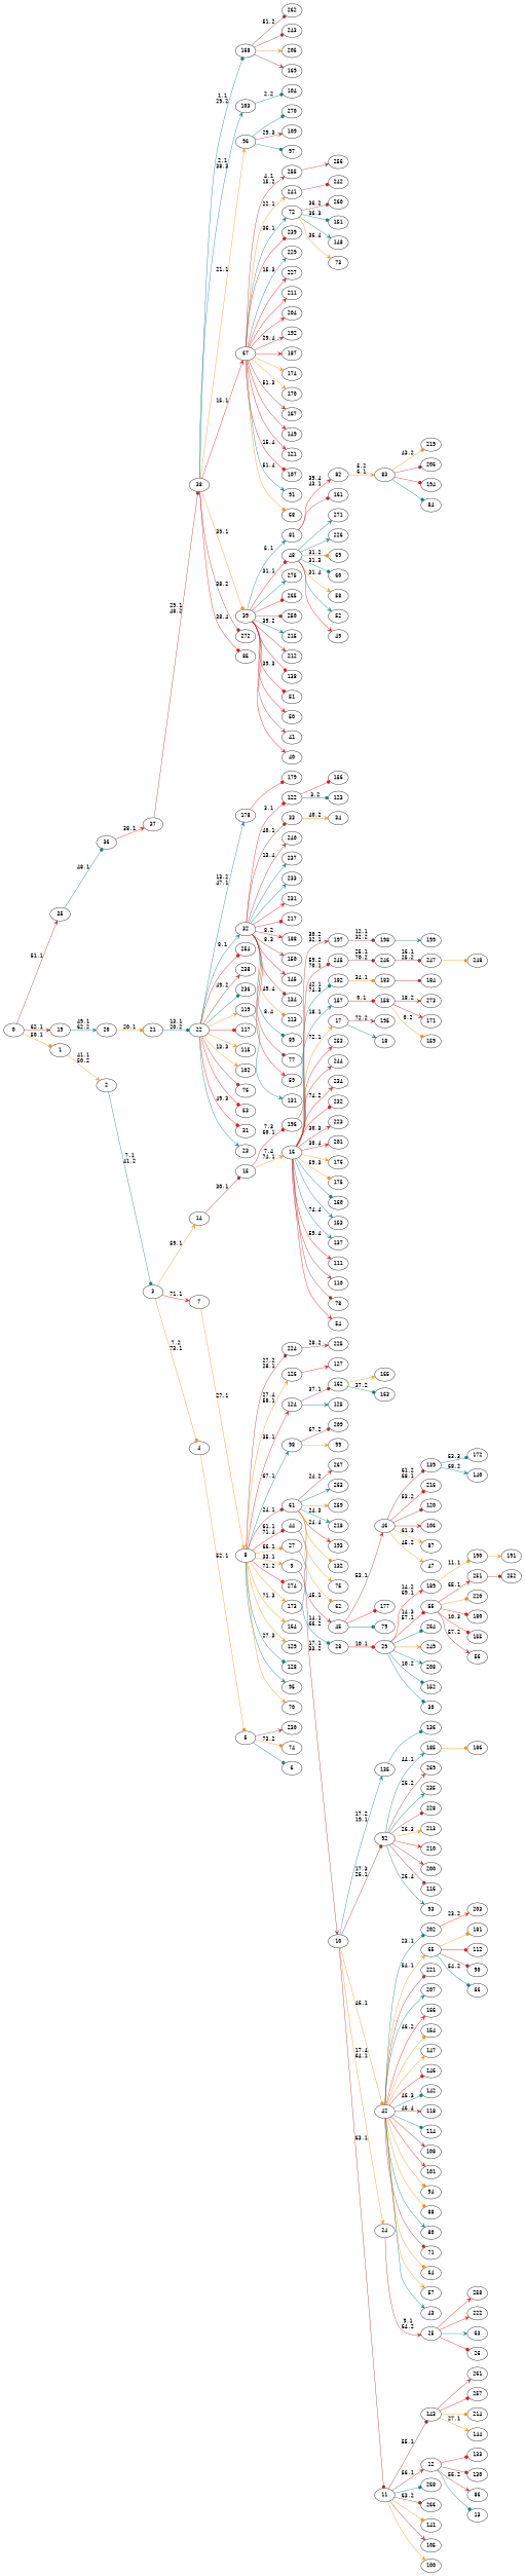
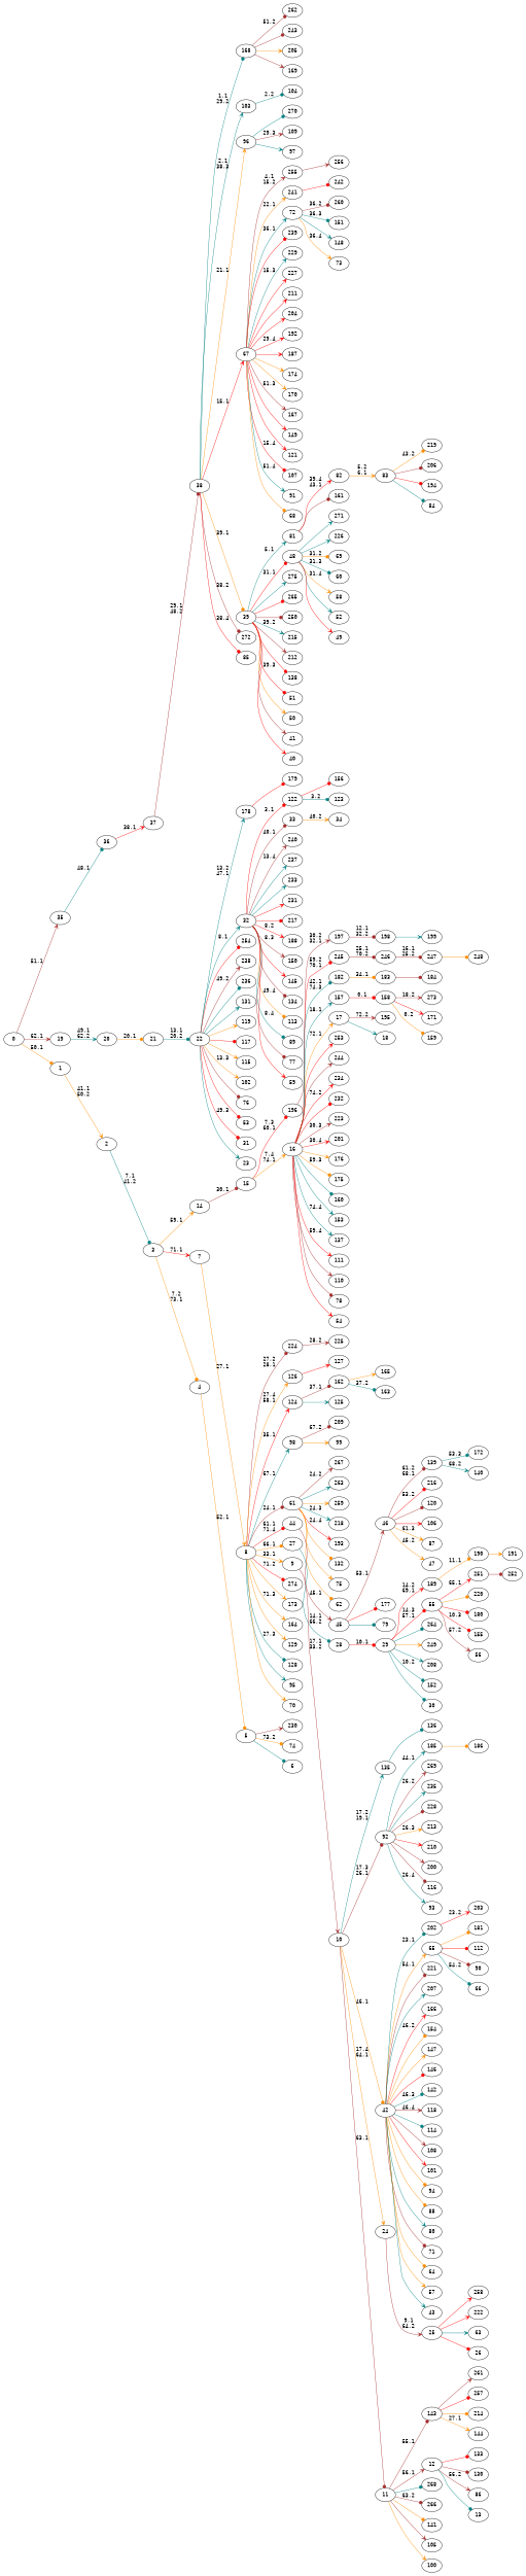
  digraph {
    fontname="DejaVu Sans Mono"
    rankdir=LR
    node [fontname="DejaVu Sans Mono"]
    edge [arrowhead=vee color=red fontname="DejaVu Sans Mono"]
    255
    256
    251
    252
    247
    248
    246
    245
    241
    242
    224
    225
    202
    203
    198
    199
    197
    196
    190
    191
    189
    185
    186
    183
    184
    182
    178
    179
    168
    262
    243
    205
    169
    162
    165
    163
    158
    273
    171
    159
    157
    143
    261
    257
    214
    144
    139
    172
    140
    135
    136
    126
    127
    124
    125
    122
    156
    123
    103
    104
    98
    209
    99
    96
    270
    109
    97
    92
    269
    235
    228
    213
    210
    200
    116
    93
    83
    219
    206
    194
    84
    82
    81
    161
    72
    260
    151
    148
    73
    67
    239
    229
    227
    211
    204
    192
    187
    174
    170
    167
    149
    121
    107
    91
    68
    65
    181
    112
    90
    66
    61
    267
    263
    259
    218
    193
    132
    75
    62
    55
    220
    180
    155
    56
    48
    271
    226
    69
    60
    58
    52
    49
    46
    216
    120
    106
    87
    47
    45
    177
    79
    44
    42
    221
    207
    166
    154
    147
    146
    142
    118
    114
    108
    101
    94
    88
    80
    71
    64
    57
    43
    39
    275
    265
    250
    215
    212
    138
    51
    50
    41
    40
    38
    272
    85
    37
    36
    35
    33
    34
    32
    240
    237
    233
    231
    217
    188
    150
    145
    134
    113
    89
    77
    59
    29
    264
    249
    208
    152
    30
    28
    27
    25
    258
    222
    63
    26
    24
    22
    254
    238
    236
    131
    119
    117
    115
    102
    76
    53
    31
    23
    21
    20
    19
    17
    195
    18
    16
    253
    244
    234
    232
    223
    201
    176
    175
    160
    153
    137
    111
    110
    78
    54
    15
    14
    12
    133
    130
    86
    13
    11
    268
    266
    141
    105
    100
    10
    9
    8
    274
    173
    164
    129
    128
    95
    70
    7
    5
    230
    74
    6
    4
    3
    2
    1
    0
    255 -> 256 [color=brown]
    251 -> 252 [arrowhead=dot color=brown]
    247 -> 248 [arrowhead=dot color=darkorange]
    246 -> 247 [arrowhead=dot color=brown label="16,1\n25,2"]
    245 -> 246 [arrowhead=dot color=brown label="25,1\n70,2"]
    241 -> 242 [arrowhead=dot]
    224 -> 225 [color=brown label="28,2"]
    202 -> 203 [label="23,2"]
    198 -> 199 [color=teal]
    197 -> 198 [arrowhead=dot color=brown label="12,1\n32,2"]
    196 -> 197 [color=brown label="30,2\n32,1"]
    190 -> 191 [color=darkorange]
    189 -> 190 [arrowhead=dot color=darkorange label="11,1"]
    185 -> 186 [arrowhead=dot color=darkorange]
    183 -> 184 [arrowhead=dot color=brown]
    182 -> 183 [arrowhead=dot color=darkorange label="34,1"]
    178 -> 179 [arrowhead=dot]
    168 -> 262 [arrowhead=dot color=brown label="51,2"]
    168 -> 243 [arrowhead=dot color=brown]
    168 -> 205 [color=darkorange]
    168 -> 169 [color=brown]
    162 -> 165 [color=darkorange]
    162 -> 163 [arrowhead=dot color=teal label="37,2"]
    158 -> 273 [color=brown label="18,2"]
    158 -> 171
    158 -> 159 [arrowhead=dot color=darkorange label="0,2"]
    157 -> 158 [arrowhead=dot label="0,1"]
    143 -> 261 [color=brown]
    143 -> 257 [arrowhead=dot]
    143 -> 214 [arrowhead=dot color=darkorange]
    143 -> 144 [color=darkorange label="27,1"]
    139 -> 172 [arrowhead=dot color=teal label="53,3"]
    139 -> 140 [color=teal label="68,2"]
    135 -> 136 [arrowhead=dot color=teal]
    126 -> 127
    124 -> 162 [arrowhead=dot color=brown label="37,1"]
    124 -> 125 [color=teal]
    122 -> 156 [arrowhead=dot]
    122 -> 123 [arrowhead=dot color=teal label="3,2"]
    103 -> 104 [arrowhead=dot color=teal label="2,2"]
    98 -> 209 [arrowhead=dot color=brown label="67,2"]
    98 -> 99 [color=darkorange]
    96 -> 270 [arrowhead=dot color=teal]
    96 -> 109 [color=brown label="29,3"]
-   96 -> 97 [arrowhead=dot color=teal]
+   96 -> 97 [color=teal]
    92 -> 185 [color=teal label="44,1"]
    92 -> 269 [color=brown label="26,2"]
    92 -> 235 [color=teal]
    92 -> 228 [arrowhead=dot color=brown]
    92 -> 213 [color=darkorange label="26,3"]
    92 -> 210
    92 -> 200 [color=brown]
    92 -> 116 [arrowhead=dot color=brown]
    92 -> 93 [color=teal label="26,4"]
    83 -> 219 [arrowhead=dot color=darkorange label="43,2"]
    83 -> 206 [arrowhead=dot color=brown]
    83 -> 194 [arrowhead=dot]
    83 -> 84 [arrowhead=dot color=teal]
    82 -> 83 [color=darkorange label="5,2\n6,1"]
    81 -> 82 [label="39,4\n43,1"]
    81 -> 161 [arrowhead=dot color=brown]
    72 -> 260 [arrowhead=dot color=brown label="36,2"]
    72 -> 151 [arrowhead=dot color=teal label="36,3"]
    72 -> 148 [color=teal]
    72 -> 73 [color=darkorange label="36,4"]
    67 -> 255 [color=brown label="4,1\n15,2"]
    67 -> 241 [color=darkorange label="22,1"]
    67 -> 72 [color=teal label="36,1"]
    67 -> 239 [arrowhead=dot]
    67 -> 229 [color=teal label="15,3"]
    67 -> 227
    67 -> 211
    67 -> 204
    67 -> 192 [label="29,4"]
    67 -> 187
    67 -> 174 [color=darkorange]
    67 -> 170 [color=darkorange]
    67 -> 167 [color=brown label="51,3"]
    67 -> 149
    67 -> 121
    67 -> 107 [arrowhead=dot label="15,4"]
    67 -> 91 [color=teal label="51,4"]
    67 -> 68 [arrowhead=dot color=darkorange]
    65 -> 181 [arrowhead=dot color=darkorange]
    65 -> 112 [arrowhead=dot]
    65 -> 90 [arrowhead=dot color=brown]
    65 -> 66 [arrowhead=dot color=teal label="54,2"]
    61 -> 267 [color=brown label="24,2"]
    61 -> 263 [color=teal]
    61 -> 259 [color=darkorange]
    61 -> 218 [color=teal label="24,3"]
    61 -> 193 [label="24,4"]
    61 -> 132 [arrowhead=dot color=darkorange]
    61 -> 75 [color=darkorange]
    61 -> 62 [arrowhead=dot color=darkorange]
    55 -> 251 [label="65,1"]
    55 -> 220 [arrowhead=dot color=darkorange]
    55 -> 180 [arrowhead=dot]
    55 -> 155 [arrowhead=dot label="10,3"]
    55 -> 56 [color=brown label="57,2"]
    48 -> 271 [color=teal]
    48 -> 226 [color=teal]
    48 -> 69 [arrowhead=dot color=darkorange label="31,2"]
    48 -> 60 [arrowhead=dot color=teal label="31,3"]
    48 -> 58 [color=darkorange label="31,4"]
    48 -> 52 [color=teal]
    48 -> 49
    46 -> 139 [arrowhead=dot color=brown label="61,2\n68,1"]
    46 -> 216 [arrowhead=dot label="53,2"]
    46 -> 120 [arrowhead=dot color=brown]
    46 -> 106
    46 -> 87 [color=darkorange label="61,3"]
    46 -> 47 [color=darkorange label="45,2"]
    45 -> 46 [color=brown label="53,1"]
    45 -> 177 [arrowhead=dot]
    45 -> 79 [arrowhead=dot color=teal]
    44 -> 45 [color=brown label="45,1"]
    42 -> 202 [arrowhead=dot color=teal label="23,1"]
    42 -> 65 [color=darkorange label="54,1"]
    42 -> 221 [arrowhead=dot color=brown]
    42 -> 207 [color=teal]
    42 -> 166 [label="46,2"]
    42 -> 154 [arrowhead=dot color=darkorange]
    42 -> 147 [color=darkorange]
    42 -> 146 [arrowhead=dot]
    42 -> 142 [arrowhead=dot color=teal label="46,3"]
    42 -> 118 [color=brown label="46,4"]
    42 -> 114 [arrowhead=dot color=teal]
    42 -> 108 [color=brown]
    42 -> 101
    42 -> 94 [arrowhead=dot color=darkorange]
    42 -> 88 [arrowhead=dot color=darkorange]
    42 -> 80 [color=teal]
    42 -> 71 [arrowhead=dot color=brown]
    42 -> 64 [arrowhead=dot color=darkorange]
    42 -> 57 [color=darkorange]
    42 -> 43 [color=teal]
    39 -> 81 [color=teal label="5,1"]
    39 -> 48 [arrowhead=dot label="31,1"]
    39 -> 275 [color=teal]
    39 -> 265 [arrowhead=dot]
    39 -> 250 [arrowhead=dot color=brown]
    39 -> 215 [color=teal label="39,2"]
    39 -> 212 [color=brown]
    39 -> 138 [arrowhead=dot]
    39 -> 51 [arrowhead=dot label="39,3"]
-   39 -> 50
+   39 -> 50 [color=darkorange]
    39 -> 41 [color=brown]
    39 -> 40
    38 -> 168 [arrowhead=dot color=teal label="1,1\n29,2"]
    38 -> 103 [color=teal label="2,1\n38,3"]
    38 -> 96 [color=darkorange label="21,1"]
    38 -> 67 [label="15,1"]
    38 -> 39 [arrowhead=dot color=darkorange label="39,1"]
    38 -> 272 [arrowhead=dot color=brown label="38,2"]
    38 -> 85 [arrowhead=dot label="38,4"]
    37 -> 38 [arrowhead=dot color=brown label="29,1\n48,2"]
    36 -> 37 [label="38,1"]
    35 -> 36 [arrowhead=dot color=teal label="48,1"]
    33 -> 34 [color=darkorange label="40,2"]
    32 -> 122 [arrowhead=dot label="3,1"]
    32 -> 33 [arrowhead=dot color=brown label="40,1"]
    32 -> 240 [color=brown label="13,4"]
    32 -> 237 [color=teal]
    32 -> 233 [color=teal]
    32 -> 231
    32 -> 217 [arrowhead=dot]
    32 -> 188 [label="8,2"]
    32 -> 150 [color=brown label="8,3"]
    32 -> 145
    32 -> 134 [arrowhead=dot color=brown]
    32 -> 113 [arrowhead=dot color=darkorange label="49,4"]
    32 -> 89 [arrowhead=dot color=teal label="8,4"]
    32 -> 77 [arrowhead=dot color=brown]
    32 -> 59
    29 -> 189 [label="14,2\n69,1"]
    29 -> 55 [arrowhead=dot label="14,3\n57,1"]
    29 -> 264 [arrowhead=dot color=teal]
    29 -> 249 [color=darkorange]
    29 -> 208 [color=teal]
    29 -> 152 [arrowhead=dot color=teal label="10,2"]
    29 -> 30 [arrowhead=dot color=teal]
    28 -> 29 [arrowhead=dot label="10,1"]
    27 -> 28 [arrowhead=dot color=teal label="14,1\n66,2"]
    25 -> 258
    25 -> 222
    25 -> 63 [color=teal]
    25 -> 26 [arrowhead=dot]
    24 -> 25 [color=brown label="9,1\n64,2"]
    22 -> 178 [color=teal label="13,2\n47,1"]
    22 -> 32 [color=teal label="8,1"]
    22 -> 254 [arrowhead=dot]
    22 -> 238 [color=brown label="49,2"]
    22 -> 236 [arrowhead=dot color=teal]
-   119 -> 131 [color=teal]
+   22 -> 131 [color=teal]
    22 -> 119 [color=darkorange]
    22 -> 117 [arrowhead=dot]
    22 -> 115 [color=darkorange]
    22 -> 102 [color=darkorange label="13,3"]
    22 -> 76 [arrowhead=dot color=brown]
    22 -> 53 [arrowhead=dot]
    22 -> 31 [arrowhead=dot label="49,3"]
    22 -> 23 [color=teal]
    21 -> 22 [arrowhead=dot color=teal label="13,1\n20,2"]
    20 -> 21 [arrowhead=dot color=darkorange label="20,1"]
    19 -> 20 [color=teal label="49,1\n62,2"]
    17 -> 195 [color=brown label="72,2"]
    17 -> 18 [color=teal]
    16 -> 245 [arrowhead=dot label="59,2\n70,1"]
    16 -> 182 [arrowhead=dot color=teal label="42,1\n74,3"]
    16 -> 157 [color=teal label="18,1"]
    16 -> 17 [color=darkorange label="72,1"]
    16 -> 253
    16 -> 244 [color=brown]
    16 -> 234 [label="74,2"]
    16 -> 232 [arrowhead=dot]
    16 -> 223 [color=brown label="30,3"]
    16 -> 201 [label="30,4"]
    16 -> 176 [color=darkorange]
    16 -> 175 [arrowhead=dot color=darkorange label="59,3"]
    16 -> 160 [arrowhead=dot color=teal]
    16 -> 153 [color=teal]
    16 -> 137 [color=teal label="74,4"]
    16 -> 111 [label="59,4"]
    16 -> 110 [color=brown]
    16 -> 78 [arrowhead=dot color=brown]
    16 -> 54
    15 -> 196 [arrowhead=dot label="7,3\n60,1"]
    15 -> 16 [color=darkorange label="7,4\n74,1"]
    14 -> 15 [arrowhead=dot color=brown label="30,1"]
    12 -> 133 [arrowhead=dot]
    12 -> 130 [arrowhead=dot color=brown]
    12 -> 86 [color=brown label="56,2"]
    12 -> 13 [arrowhead=dot color=teal]
    11 -> 143 [arrowhead=dot color=brown label="55,1"]
    11 -> 12 [color=brown label="56,1"]
    11 -> 268 [arrowhead=dot color=teal]
    11 -> 266 [arrowhead=dot color=brown label="63,2"]
    11 -> 141 [arrowhead=dot color=darkorange]
    11 -> 105 [color=brown]
    11 -> 100 [color=darkorange]
    10 -> 135 [color=teal label="17,2\n19,1"]
    10 -> 92 [arrowhead=dot color=brown label="17,3\n26,1"]
    10 -> 42 [arrowhead=dot color=darkorange label="46,1"]
    10 -> 24 [color=darkorange label="17,4\n64,1"]
    10 -> 11 [arrowhead=dot color=brown label="63,1"]
    9 -> 10 [color=brown label="17,1\n33,2"]
    8 -> 224 [arrowhead=dot color=brown label="27,2\n28,1"]
    8 -> 126 [color=darkorange label="27,4\n58,1"]
    8 -> 124 [label="35,1"]
    8 -> 98 [color=teal label="67,1"]
    8 -> 61 [arrowhead=dot color=brown label="24,1"]
    8 -> 44 [arrowhead=dot label="61,1\n71,4"]
    8 -> 27 [arrowhead=dot color=darkorange label="66,1"]
    8 -> 9 [color=darkorange label="33,1"]
    8 -> 274 [arrowhead=dot label="71,2"]
    8 -> 173 [color=darkorange]
    8 -> 164 [color=darkorange label="71,3"]
    8 -> 129 [color=darkorange]
    8 -> 128 [arrowhead=dot color=teal label="27,3"]
    8 -> 95 [color=teal]
    8 -> 70 [color=darkorange]
    7 -> 8 [color=darkorange label="27,1"]
    5 -> 230 [color=brown]
    5 -> 74 [arrowhead=dot color=darkorange label="73,2"]
    5 -> 6 [arrowhead=dot color=teal]
    4 -> 5 [arrowhead=dot color=darkorange label="52,1"]
    3 -> 14 [color=darkorange label="59,1"]
    3 -> 7 [label="71,1"]
    3 -> 4 [arrowhead=dot color=darkorange label="7,2\n73,1"]
    2 -> 3 [arrowhead=dot color=teal label="7,1\n41,2"]
    1 -> 2 [color=darkorange label="41,1\n50,2"]
    0 -> 35 [color=brown label="51,1"]
    0 -> 19 [color=brown label="62,1"]
    0 -> 1 [arrowhead=dot color=darkorange label="50,1"]
  }
